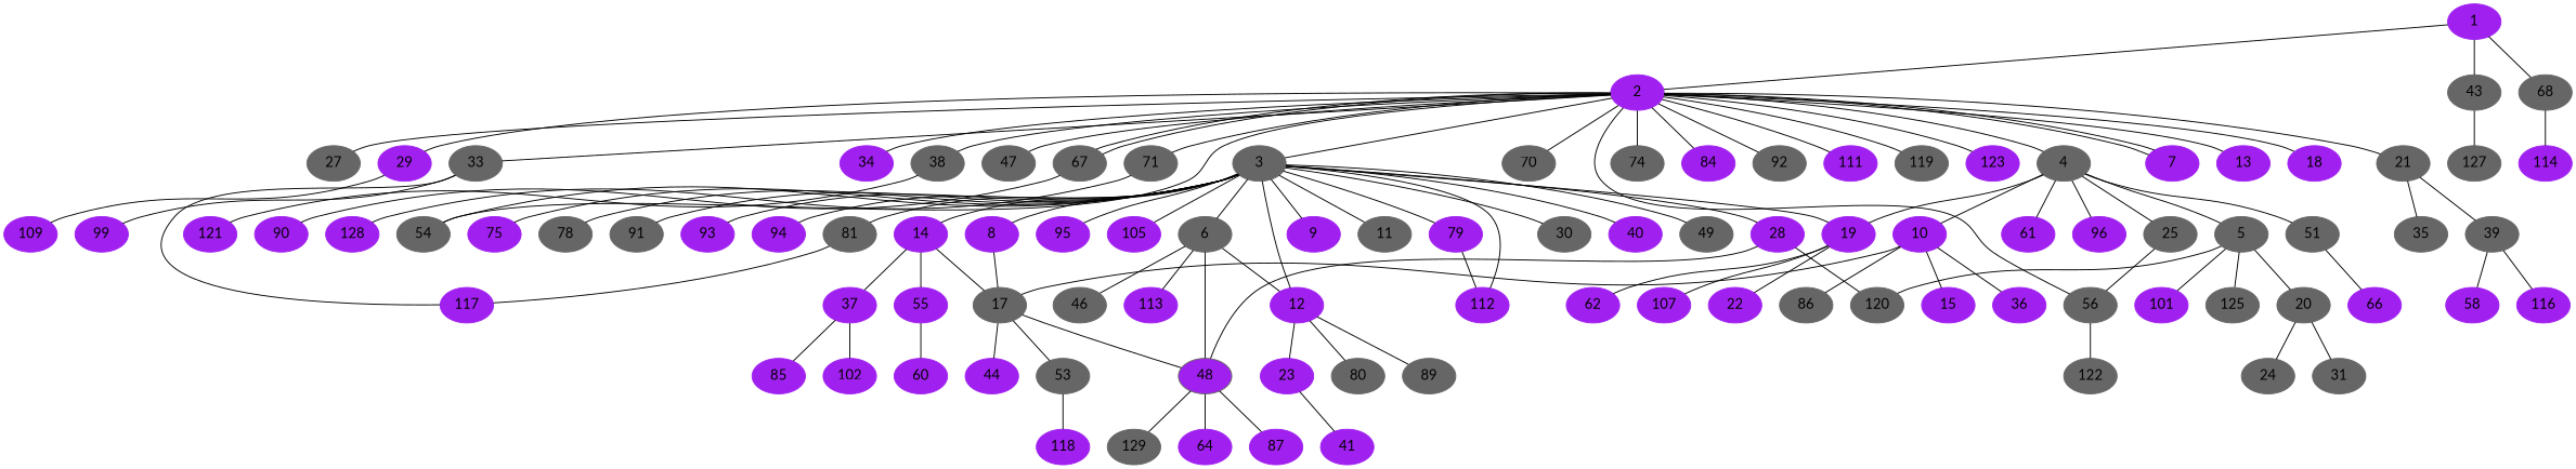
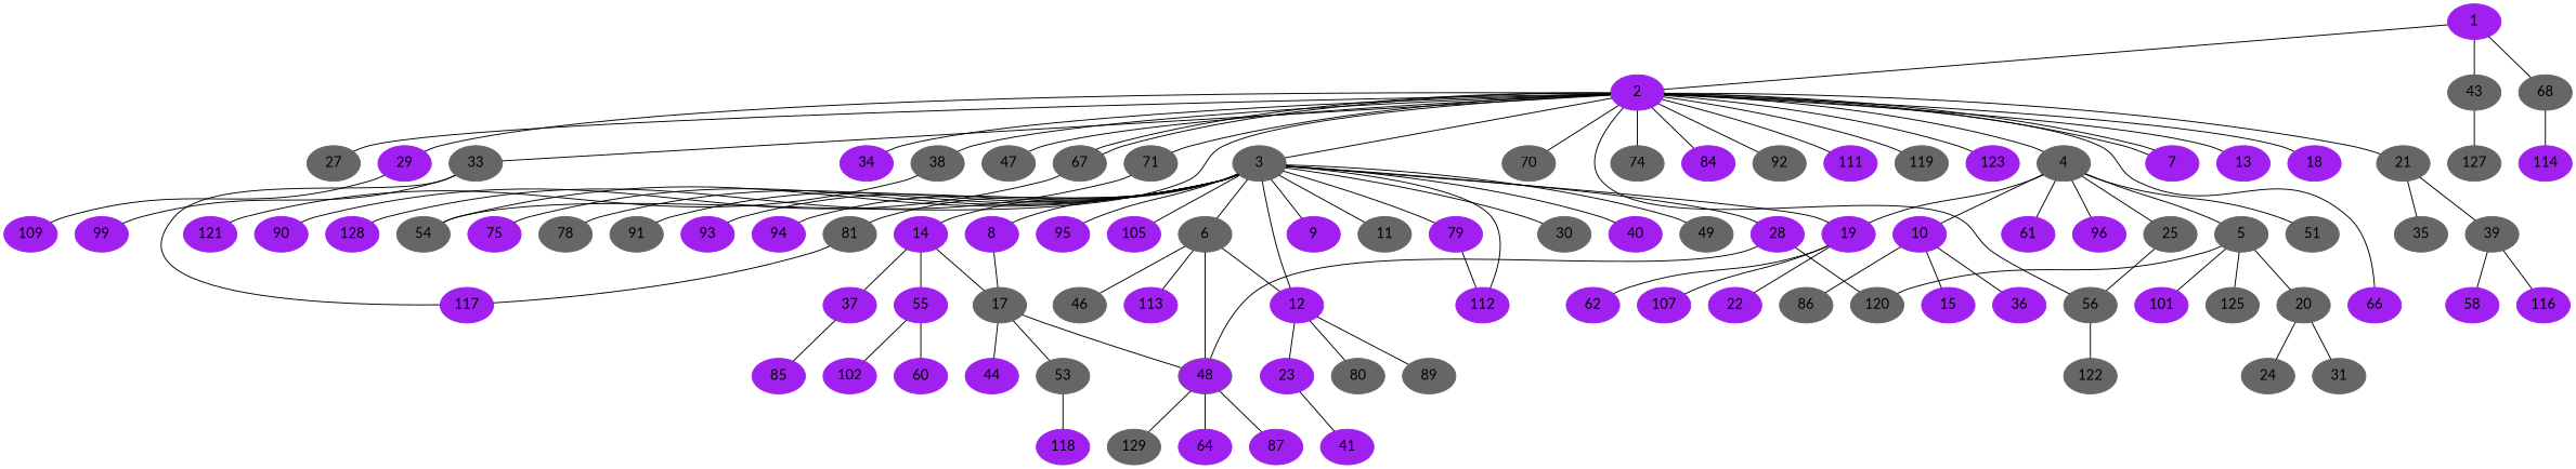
  graph {
    fontname=Lato
    node [color=purple fontname=Lato style=filled]
    edge [fontname=Lato]
    1 [super="+83"]
    2 [super="+16"]
    43 [color=gray40]
    68 [color=gray40]
    3 [color=gray40 super="+76"]
    4 [color=gray40 super="+32"]
    7
    13
    18 [super="+52"]
    21 [color=gray40]
    27 [color=gray40]
    29
    33 [color=gray40 super="+45"]
    34
    38 [color=gray40]
    47 [color=gray40]
    54 [color=gray40 super="+106"]
    56 [color=gray40 super="+104"]
    66
    67 [color=gray40 super="+130"]
    70 [color=gray40 super="+115"]
    71 [color=gray40]
    74 [color=gray40]
    84
    92 [color=gray40 super="+97"]
    111
    119 [color=gray40]
    123
    127 [color=gray40]
    114
    6 [color=gray40 super="+103"]
    8 [super="+59"]
    9 [super="+77"]
    11 [color=gray40]
    12 [super="+98"]
    14
    19 [super="+26"]
    28 [super="+73"]
    30 [color=gray40]
    40
    49 [color=gray40]
    75
    78 [color=gray40]
    79
    81 [color=gray40]
    91 [color=gray40]
    93
    94
    95
    105
    112
    5 [color=gray40 super="+50"]
    10 [super="+42"]
    25 [color=gray40]
    51 [color=gray40 super="+72"]
    61 [super="+100"]
    96
    35 [color=gray40]
    39 [color=gray40 super="+57"]
    109
    99
    117
    121
    122 [color=gray40]
    90
    128
    46 [color=gray40]
    113
    48 [color=gray40 fillcolor=purple super="+65"]
    17 [color=gray40 super="+88"]
    23 [super="+126"]
    80 [color=gray40]
    89 [color=gray40 super="+108"]
    37 [super="+82"]
    55 [super="+69"]
    22
    62
    107
    120 [color=gray40]
    20 [color=gray40]
    101
    125 [color=gray40]
    15
    36
    86 [color=gray40]
    24 [color=gray40]
    31 [color=gray40 super="+110"]
    44
    53 [color=gray40]
    41
    85
    102 [super="+124"]
    60
    64
    87
    129 [color=gray40]
    118
    58
    116
    1 -- 2
    1 -- 43
    1 -- 68
    2 -- 3
    2 -- 4
    2 -- 7
    2 -- 7
    2 -- 13
    2 -- 18
    2 -- 21
    2 -- 27
    2 -- 29
    2 -- 33
    2 -- 34
    2 -- 38
    2 -- 47
    2 -- 54
    2 -- 56
-   51 -- 66
+   2 -- 66
    2 -- 67
    2 -- 67
    2 -- 70
    2 -- 71
    2 -- 74
    2 -- 84
    2 -- 92
    2 -- 111
    2 -- 119
    2 -- 123
    43 -- 127
    68 -- 114
    3 -- 54
    3 -- 6
    3 -- 8
    3 -- 9
    3 -- 11
    3 -- 12
    3 -- 14 [weight=2]
    3 -- 19
    3 -- 28
    3 -- 30
    3 -- 40
    3 -- 49
    3 -- 75
    3 -- 78
    3 -- 79
    3 -- 81
    3 -- 91
    3 -- 93
    3 -- 94
    3 -- 95
    3 -- 105
    3 -- 112
    4 -- 19
    4 -- 5
    4 -- 10
    4 -- 25
    4 -- 51
    4 -- 61
    4 -- 96
    21 -- 35
    21 -- 39
    29 -- 109
    33 -- 99
    33 -- 117
    38 -- 121
    56 -- 122
    67 -- 90
    71 -- 128
    6 -- 12
    6 -- 46
    6 -- 113
    6 -- 48
    8 -- 17
    12 -- 23
    12 -- 80
    12 -- 89
    14 -- 17
    14 -- 37
    14 -- 55
    19 -- 22
    19 -- 62
    19 -- 107
    28 -- 48
    28 -- 120
    79 -- 112
    81 -- 117
    5 -- 120
    5 -- 20 [weight=2]
    5 -- 101
    5 -- 125
-   10 -- 17
    10 -- 15
    10 -- 36
    10 -- 86
    25 -- 56
    39 -- 58
    39 -- 116
    48 -- 64
    48 -- 87
    48 -- 129
    17 -- 48
    17 -- 44
    17 -- 53
    23 -- 41
    37 -- 85
-   37 -- 102
+   55 -- 102
    55 -- 60
    20 -- 24
    20 -- 31
    53 -- 118
  }
